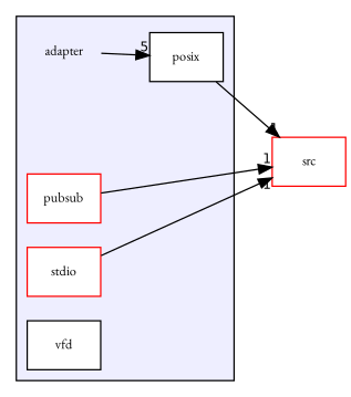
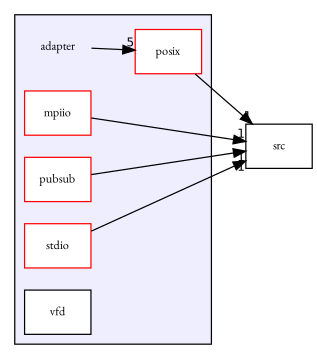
  digraph {
    compound=true
    fontname="EB Garamond"
    rankdir=LR
    node [fontname="EB Garamond" fontsize=10 shape=box color=red fillcolor=white style=filled]
    edge [fontname="EB Garamond" headlabel=1 labeldistance=1.5 labelfontname=Helvetica labelfontsize=10]
    n1 [label=adapter shape=plaintext color="" fillcolor="" style=""]
-   n3 [color=black label=posix]
+   n2 [label=mpiio]
+   n3 [label=posix]
    n4 [label=pubsub]
    n5 [label=stdio]
    n6 [color=black label=vfd]
-   n7 [label=src]
+   n7 [color=black label=src]
    subgraph cluster_1 {
      bgcolor="#eeeeff"
      pencolor=black
      n1
+     n2
      n3
      n4
      n5
      n6
    }
    n1 -> n3 [headlabel=5]
+   n2 -> n7
    n3 -> n7
    n4 -> n7
    n5 -> n7
  }
